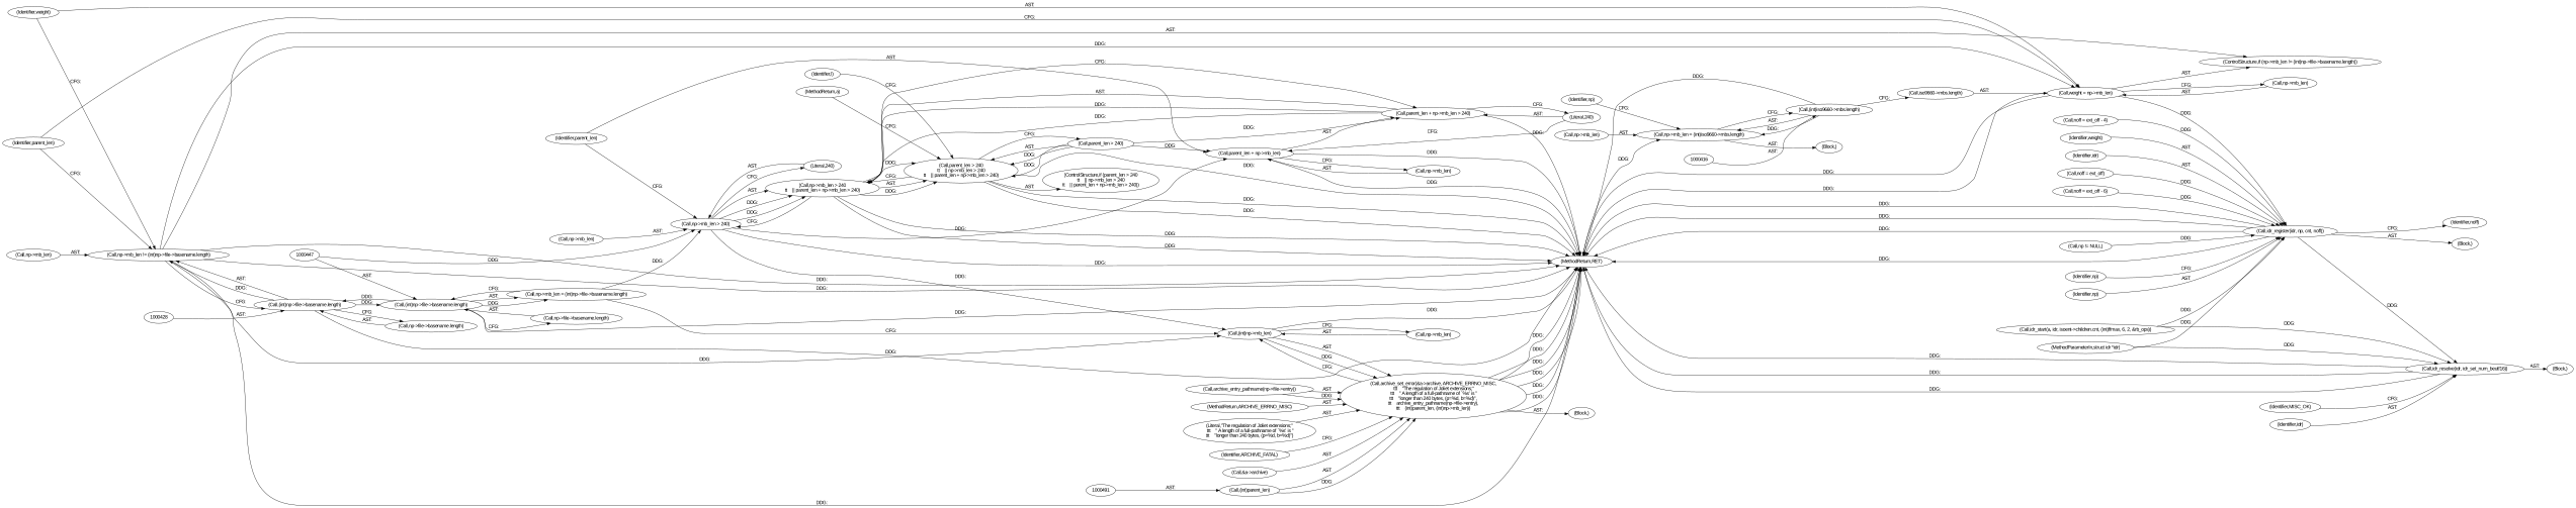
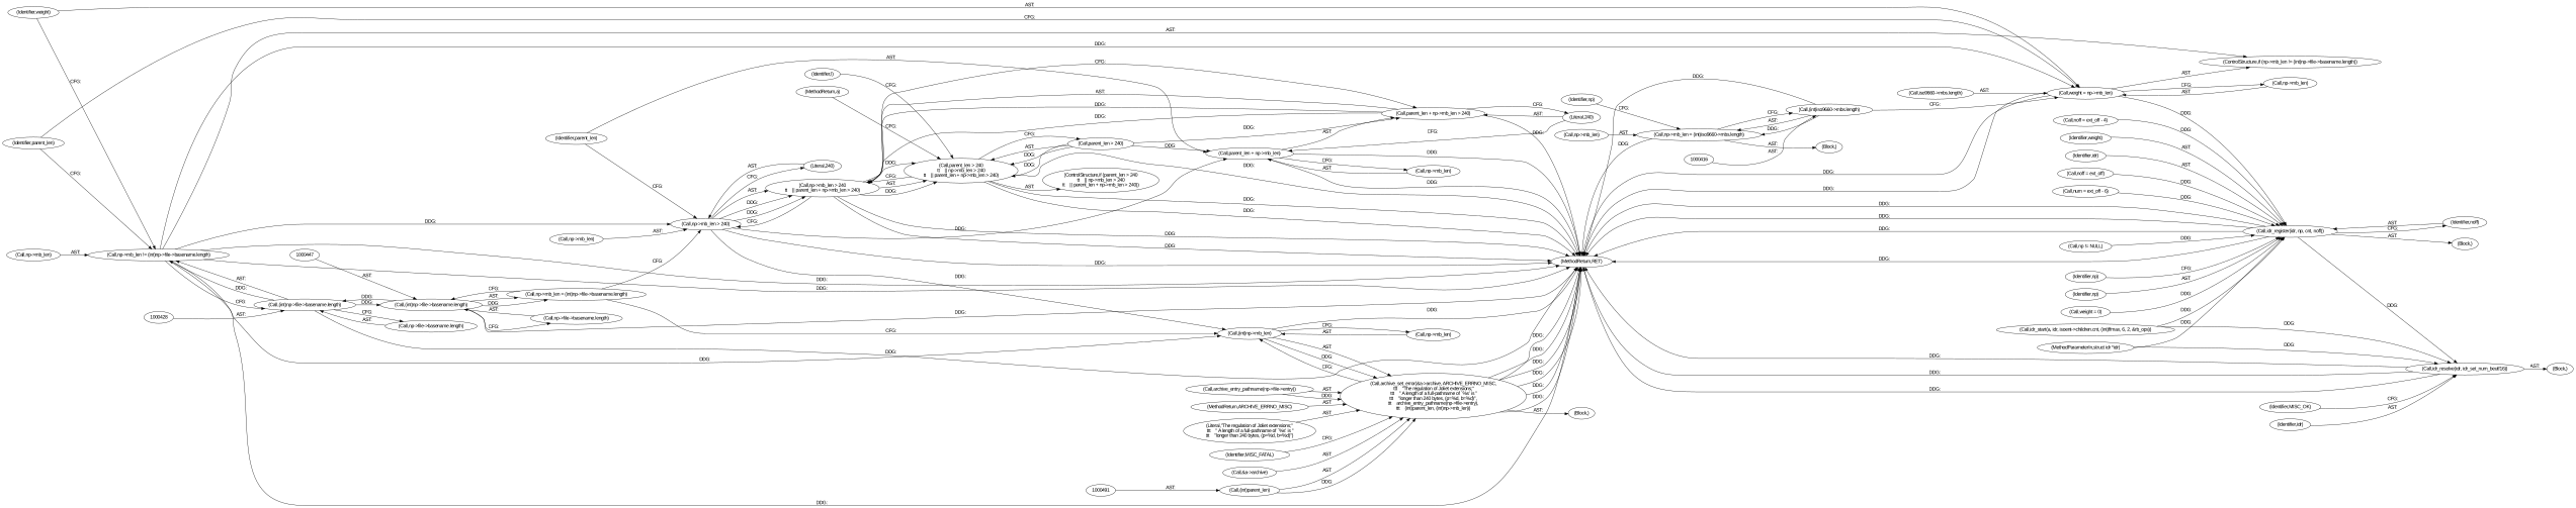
  digraph {
    fontname="Liberation Sans"
    rankdir=LR
    node [fontname="Liberation Sans"]
    edge [fontname="Liberation Sans"]
    n1 [label="(Call,np->mb_len != (int)np->file->basename.length)"]
    n2 [label="(Call,(int)np->file->basename.length)"]
    n3 [label="(Call,weight = np->mb_len)"]
    n4 [label="(Call,np->mb_len > 240)"]
    n5 [label="(Call,(int)np->mb_len)"]
    n6 [label="(ControlStructure,if (np->mb_len != (int)np->file->basename.length))"]
    n7 [label="(MethodReturn,RET)"]
    n8 [label="(Call,(int)np->file->basename.length)"]
    n9 [label="(Call,np->file->basename.length)"]
    n10 [label="(Call,idr_register(idr, np, cnt, noff))"]
    n11 [label="(Call,np->mb_len)"]
    n12 [label="(Call,np->mb_len > 240\n\t\t    || parent_len + np->mb_len > 240)"]
    n13 [label="(Call,parent_len + np->mb_len)"]
    n14 [label="(Literal,240)"]
    n15 [label="(Call,archive_set_error(&a->archive, ARCHIVE_ERRNO_MISC,\n \t\t\t    \"The regulation of Joliet extensions;\"\n \t\t\t    \" A length of a full-pathname of `%s' is \"\n\t\t\t    \"longer than 240 bytes, (p=%d, b=%d)\",\n\t\t\t    archive_entry_pathname(np->file->entry),\n\t\t\t    (int)parent_len, (int)np->mb_len))"]
    n16 [label="(Call,np->mb_len)"]
    n17 [label="(Call,np->mb_len = (int)iso9660->mbs.length)"]
    n18 [label="(Call,(int)iso9660->mbs.length)"]
    n19 [label="(Block,)"]
    n20 [label="(Call,iso9660->mbs.length)"]
    n21 [label="(Call,np->mb_len = (int)np->file->basename.length)"]
    n22 [label="(Call,np->file->basename.length)"]
    n23 [label="(Call,idr_resolve(idr, idr_set_num_beutf16))"]
    n24 [label="(Identifier,noff)"]
    n25 [label="(Block,)"]
    n26 [label="(Block,)"]
    n27 [label="(Call,parent_len + np->mb_len > 240)"]
    n28 [label="(Call,parent_len > 240\n\t\t    || np->mb_len > 240\n\t\t    || parent_len + np->mb_len > 240)"]
    n29 [label="(Literal,240)"]
    n30 [label="(Call,np->mb_len)"]
    n31 [label="(Call,parent_len > 240)"]
    n32 [label="(ControlStructure,if (parent_len > 240\n\t\t    || np->mb_len > 240\n\t\t    || parent_len + np->mb_len > 240))"]
    n33 [label="(Block,)"]
    n34 [label="(Identifier,parent_len)"]
    n35 [label="(Identifier,np)"]
    n36 [label="(Identifier,np)"]
+   n37 [label="(Call,weight = 0)"]
    n38 [label="(Call,np->mb_len)"]
    n39 [label="(Call,np->mb_len)"]
    n40 [label="(Identifier,MISC_OK)"]
    n41 [label="(Call,noff = ext_off - 4)"]
    n42 [label="(Call,archive_entry_pathname(np->file->entry))"]
    n43 [label="(MethodReturn,ARCHIVE_ERRNO_MISC)"]
    n44 [label="(Identifier,weight)"]
    n45 [label="(Literal,\"The regulation of Joliet extensions;\"\n \t\t\t    \" A length of a full-pathname of `%s' is \"\n\t\t\t    \"longer than 240 bytes, (p=%d, b=%d)\")"]
    n46 [label="(Identifier,idr)"]
    n47 [label="(Call,np->mb_len)"]
    n48 [label="(Call,noff = ext_off)"]
    n49 [label="(Identifier,l)"]
-   n50 [label="(Identifier,ARCHIVE_FATAL)"]
+   n50 [label="(Identifier,MISC_FATAL)"]
    n51 [label="(MethodReturn,a)"]
    n52 [label="(Identifier,parent_len)"]
    n53 [label="(Identifier,weight)"]
    n54 [label="(Identifier,idr)"]
-   n55 [label="(Call,noff = ext_off - 6)"]
+   n55 [label="(Call,num = ext_off - 6)"]
    n56 [label="(Call,&a->archive)"]
    n57 [label="(Call,idr_start(a, idr, isoent->children.cnt, (int)ffmax, 6, 2, &rb_ops))"]
    n58 [label="(Call,(int)parent_len)"]
    n59 [label="(Identifier,np)"]
    n60 [label="(Call,np != NULL)"]
    n61 [label="(MethodParameterIn,struct idr *idr)"]
    1000416
    1000428
    1000447
    1000491
    n1 -> n2 [label="CFG: "]
    n1 -> n3 [label="DDG: "]
-   1000447 -> n4 [label="DDG: "]
+   n1 -> n4 [label="DDG: "]
    n1 -> n5 [label="DDG: "]
    n1 -> n6 [label="AST: "]
    n1 -> n7 [label="DDG: "]
    n1 -> n7 [label="DDG: "]
    n1 -> n7 [label="DDG: "]
    n2 -> n1 [label="AST: "]
    n2 -> n1 [label="DDG: "]
    n2 -> n7 [label="DDG: "]
    n2 -> n8 [label="DDG: "]
    n2 -> n9 [label="CFG: "]
    n3 -> n6 [label="AST: "]
    n3 -> n7 [label="DDG: "]
    n3 -> n7 [label="DDG: "]
    n3 -> n10 [label="DDG: "]
    n3 -> n11 [label="CFG: "]
    n4 -> n5 [label="DDG: "]
    n4 -> n7 [label="DDG: "]
    n4 -> n12 [label="AST: "]
    n4 -> n12 [label="DDG: "]
    n4 -> n12 [label="DDG: "]
    n4 -> n13 [label="DDG: "]
    n4 -> n14 [label="CFG: "]
    n5 -> n7 [label="DDG: "]
    n5 -> n15 [label="AST: "]
    n5 -> n15 [label="DDG: "]
    n5 -> n16 [label="CFG: "]
    n8 -> n2 [label="DDG: "]
    n8 -> n7 [label="DDG: "]
    n8 -> n21 [label="AST: "]
    n8 -> n21 [label="DDG: "]
    n8 -> n22 [label="CFG: "]
    n9 -> n2 [label="AST: "]
    n10 -> n7 [label="DDG: "]
    n10 -> n7 [label="DDG: "]
    n10 -> n7 [label="DDG: "]
    n10 -> n7 [label="DDG: "]
    n10 -> n23 [label="DDG: "]
    n10 -> n24 [label="CFG: "]
    n10 -> n25 [label="AST: "]
    n11 -> n3 [label="AST: "]
    n12 -> n4 [label="CFG: "]
    n12 -> n7 [label="DDG: "]
    n12 -> n7 [label="DDG: "]
    n12 -> n27 [label="CFG: "]
    n12 -> n28 [label="AST: "]
    n12 -> n28 [label="DDG: "]
    n12 -> n28 [label="DDG: "]
    n13 -> n7 [label="DDG: "]
    n13 -> n7 [label="DDG: "]
    n13 -> n27 [label="AST: "]
    n13 -> n30 [label="CFG: "]
    n14 -> n4 [label="AST: "]
    n15 -> n5 [label="CFG: "]
    n15 -> n7 [label="DDG: "]
    n15 -> n7 [label="DDG: "]
    n15 -> n7 [label="DDG: "]
    n15 -> n7 [label="DDG: "]
    n15 -> n7 [label="DDG: "]
    n15 -> n7 [label="DDG: "]
    n15 -> n33 [label="AST: "]
    n16 -> n5 [label="AST: "]
-   n7 -> n17 [label="DDG: "]
+   n17 -> n7 [label="DDG: "]
    n17 -> n18 [label="CFG: "]
    n17 -> n19 [label="AST: "]
    n18 -> n7 [label="DDG: "]
    n18 -> n17 [label="AST: "]
    n18 -> n17 [label="DDG: "]
-   n18 -> n20 [label="CFG: "]
+   n18 -> n3 [label="CFG: "]
    n20 -> n3 [label="AST: "]
-   n21 -> n4 [label="DDG: "]
+   n21 -> n4 [label="CFG: "]
    n21 -> n5 [label="CFG: "]
    n21 -> n8 [label="CFG: "]
    n22 -> n8 [label="AST: "]
    n23 -> n7 [label="DDG: "]
    n23 -> n7 [label="DDG: "]
    n23 -> n7 [label="DDG: "]
    n23 -> n26 [label="AST: "]
+   n24 -> n10 [label="AST: "]
    n27 -> n7 [label="DDG: "]
    n27 -> n12 [label="AST: "]
    n27 -> n12 [label="DDG: "]
    n27 -> n12 [label="DDG: "]
    n27 -> n29 [label="CFG: "]
    n28 -> n7 [label="DDG: "]
    n28 -> n7 [label="DDG: "]
    n28 -> n7 [label="DDG: "]
    n28 -> n12 [label="CFG: "]
    n28 -> n31 [label="CFG: "]
    n28 -> n32 [label="AST: "]
    n29 -> n13 [label="CFG: "]
    n29 -> n27 [label="AST: "]
    n30 -> n13 [label="AST: "]
    n31 -> n13 [label="DDG: "]
    n31 -> n27 [label="DDG: "]
    n31 -> n28 [label="AST: "]
    n31 -> n28 [label="DDG: "]
    n31 -> n28 [label="DDG: "]
    n34 -> n1 [label="CFG: "]
    n34 -> n3 [label="CFG: "]
    n35 -> n10 [label="CFG: "]
    n36 -> n10 [label="AST: "]
+   n37 -> n10 [label="DDG: "]
    n38 -> n4 [label="AST: "]
    n39 -> n17 [label="AST: "]
    n40 -> n23 [label="CFG: "]
    n41 -> n10 [label="DDG: "]
    n42 -> n15 [label="AST: "]
    n42 -> n15 [label="DDG: "]
    n43 -> n15 [label="AST: "]
    n44 -> n10 [label="AST: "]
    n45 -> n15 [label="AST: "]
    n46 -> n10 [label="AST: "]
    n47 -> n1 [label="AST: "]
    n48 -> n10 [label="DDG: "]
    n49 -> n28 [label="CFG: "]
    n50 -> n15 [label="CFG: "]
    n51 -> n28 [label="CFG: "]
    n52 -> n4 [label="CFG: "]
    n52 -> n13 [label="AST: "]
    n53 -> n1 [label="CFG: "]
    n53 -> n3 [label="AST: "]
    n54 -> n23 [label="AST: "]
    n55 -> n10 [label="DDG: "]
    n56 -> n15 [label="AST: "]
    n57 -> n10 [label="DDG: "]
    n57 -> n23 [label="DDG: "]
    n58 -> n15 [label="AST: "]
    n58 -> n15 [label="DDG: "]
    n59 -> n17 [label="CFG: "]
    n60 -> n10 [label="DDG: "]
    n61 -> n10 [label="DDG: "]
    n61 -> n23 [label="DDG: "]
    1000416 -> n18 [label="AST: "]
    1000428 -> n2 [label="AST: "]
    1000447 -> n8 [label="AST: "]
    1000491 -> n58 [label="AST: "]
  }
